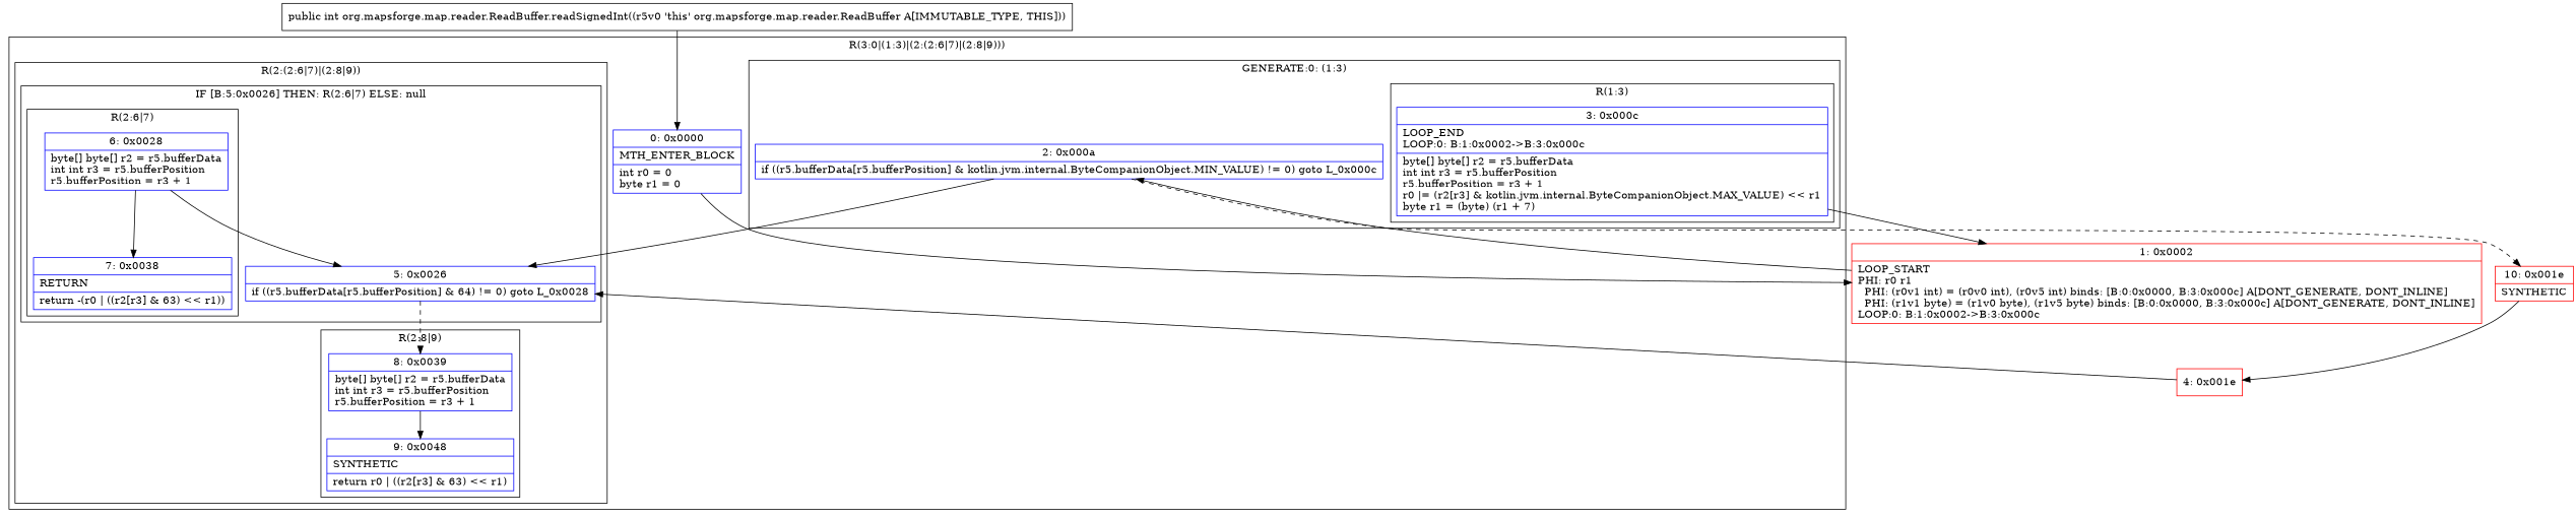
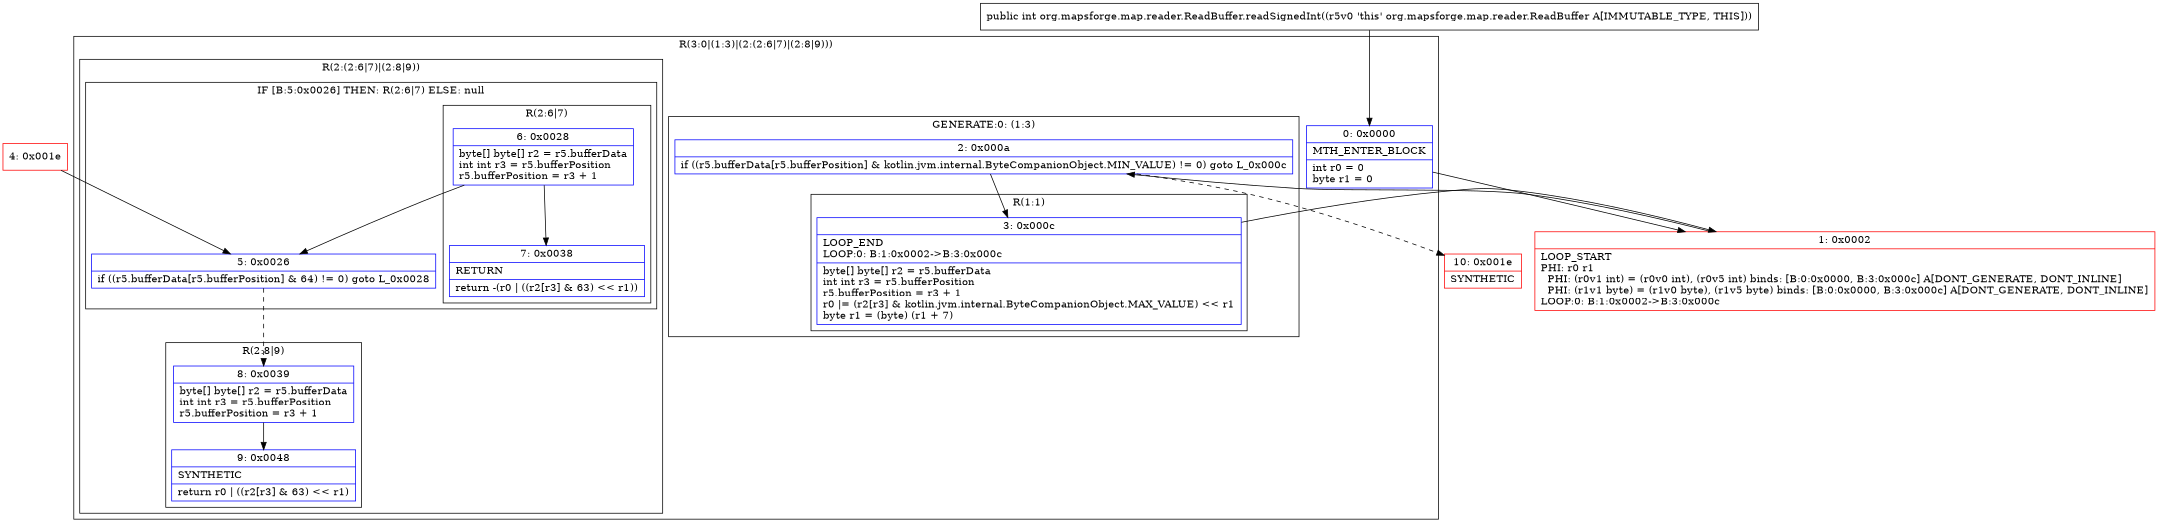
  digraph {
    node [color=blue shape=record]
    n1 [label="{3\:\ 0x000c|LOOP_END\lLOOP:0: B:1:0x0002\-\>B:3:0x000c\l|byte[] byte[] r2 = r5.bufferData\lint int r3 = r5.bufferPosition\lr5.bufferPosition = r3 + 1\lr0 \|= (r2[r3] & kotlin.jvm.internal.ByteCompanionObject.MAX_VALUE) \<\< r1\lbyte r1 = (byte) (r1 + 7)\l}"]
    n2 [label="{2\:\ 0x000a|if ((r5.bufferData[r5.bufferPosition] & kotlin.jvm.internal.ByteCompanionObject.MIN_VALUE) != 0) goto L_0x000c\l}"]
    n3 [label="{6\:\ 0x0028|byte[] byte[] r2 = r5.bufferData\lint int r3 = r5.bufferPosition\lr5.bufferPosition = r3 + 1\l}"]
    n4 [label="{7\:\ 0x0038|RETURN\l|return \-(r0 \| ((r2[r3] & 63) \<\< r1))\l}"]
    n5 [label="{5\:\ 0x0026|if ((r5.bufferData[r5.bufferPosition] & 64) != 0) goto L_0x0028\l}"]
    n6 [label="{8\:\ 0x0039|byte[] byte[] r2 = r5.bufferData\lint int r3 = r5.bufferPosition\lr5.bufferPosition = r3 + 1\l}"]
    n7 [label="{9\:\ 0x0048|SYNTHETIC\l|return r0 \| ((r2[r3] & 63) \<\< r1)\l}"]
    n8 [label="{0\:\ 0x0000|MTH_ENTER_BLOCK\l|int r0 = 0\lbyte r1 = 0\l}"]
    n9 [color=red label="{1\:\ 0x0002|LOOP_START\lPHI: r0 r1 \l  PHI: (r0v1 int) = (r0v0 int), (r0v5 int) binds: [B:0:0x0000, B:3:0x000c] A[DONT_GENERATE, DONT_INLINE]\l  PHI: (r1v1 byte) = (r1v0 byte), (r1v5 byte) binds: [B:0:0x0000, B:3:0x000c] A[DONT_GENERATE, DONT_INLINE]\lLOOP:0: B:1:0x0002\-\>B:3:0x000c\l}"]
    n10 [color=red label="{10\:\ 0x001e|SYNTHETIC\l}"]
    n11 [color=red label="{4\:\ 0x001e}"]
    n12 [label="{public int org.mapsforge.map.reader.ReadBuffer.readSignedInt((r5v0 'this' org.mapsforge.map.reader.ReadBuffer A[IMMUTABLE_TYPE, THIS])) }" color=""]
    subgraph cluster_1 {
      label="R(3:0|(1:3)|(2:(2:6|7)|(2:8|9)))"
      n8
      subgraph cluster_2 {
        label="GENERATE:0: (1:3)"
        n2
        subgraph cluster_3 {
-         label="R(1:3)"
+         label="R(1:1)"
          n1
        }
      }
      subgraph cluster_4 {
        label="R(2:(2:6|7)|(2:8|9))"
        subgraph cluster_5 {
          label="IF [B:5:0x0026] THEN: R(2:6|7) ELSE: null"
          n5
          subgraph cluster_6 {
            label="R(2:6|7)"
            n3
            n4
          }
        }
        subgraph cluster_7 {
          label="R(2:8|9)"
          n6
          n7
        }
      }
    }
    n1 -> n9
-   n2 -> n5
+   n2 -> n1
    n2 -> n10 [style=dashed]
    n3 -> n4
    n3 -> n5
    n5 -> n6 [style=dashed]
    n6 -> n7
    n8 -> n9
    n9 -> n2
-   n10 -> n11
    n11 -> n5
    n12 -> n8
  }
